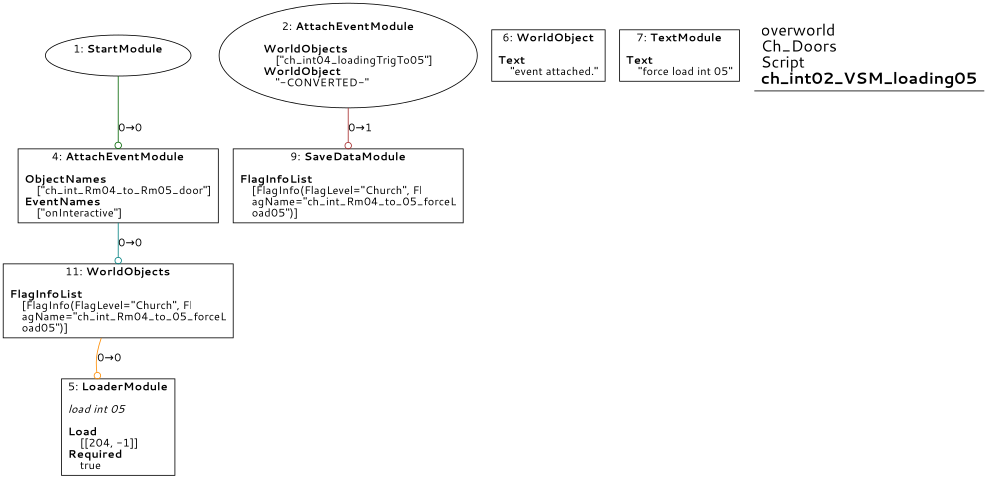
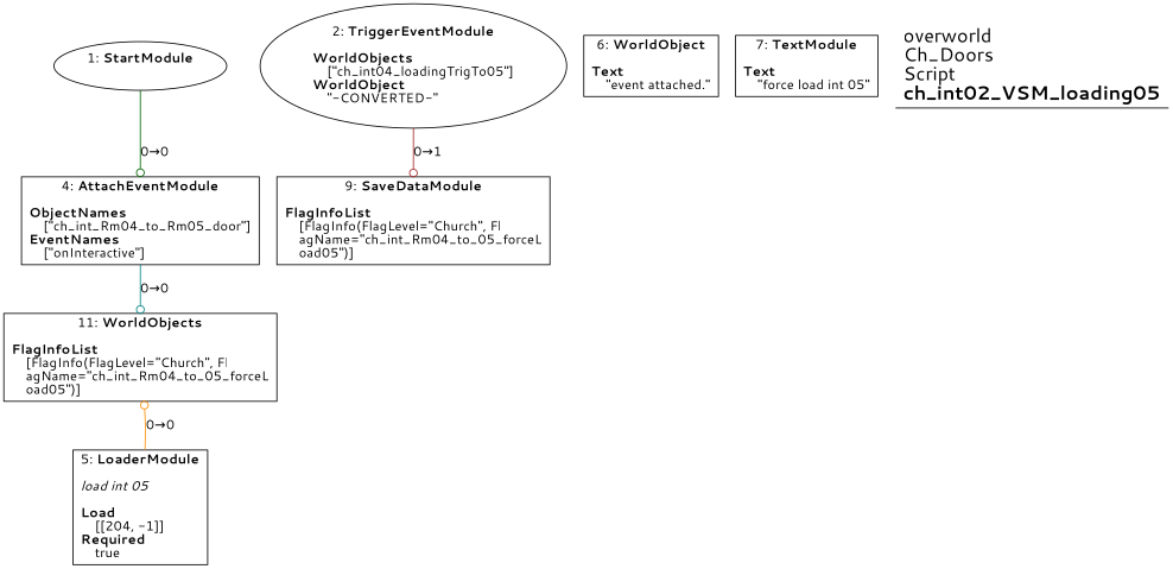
  digraph {
    fontname="Segoe UI"
    splines=spline
    node [fontname="Segoe UI" shape=box]
    edge [arrowhead=odot fontname="Segoe UI"]
    n1 [label=<1: <b>StartModule</b><br/><br/>> shape=oval]
    n2 [label=<4: <b>AttachEventModule</b><br/><br/><b>ObjectNames</b><br align="left"/>    [&quot;ch_int_Rm04_to_Rm05_door&quot;]<br align="left"/><b>EventNames</b><br align="left"/>    [&quot;onInteractive&quot;]<br align="left"/>>]
    n3 [label=<11: <b>WorldObjects</b><br/><br/><b>FlagInfoList</b><br align="left"/>    [FlagInfo(FlagLevel=&quot;Church&quot;, Fl<br align="left"/>    agName=&quot;ch_int_Rm04_to_05_forceL<br align="left"/>    oad05&quot;)]<br align="left"/>>]
    n4 [label=<5: <b>LoaderModule</b><br/><br/><i>load int 05<br align="left"/></i><br align="left"/><b>Load</b><br align="left"/>    [[204, -1]]<br align="left"/><b>Required</b><br align="left"/>    true<br align="left"/>>]
-   n5 [label=<2: <b>AttachEventModule</b><br/><br/><b>WorldObjects</b><br align="left"/>    [&quot;ch_int04_loadingTrigTo05&quot;]<br align="left"/><b>WorldObject</b><br align="left"/>    &quot;-CONVERTED-&quot;<br align="left"/>> shape=oval]
+   n5 [label=<2: <b>TriggerEventModule</b><br/><br/><b>WorldObjects</b><br align="left"/>    [&quot;ch_int04_loadingTrigTo05&quot;]<br align="left"/><b>WorldObject</b><br align="left"/>    &quot;-CONVERTED-&quot;<br align="left"/>> shape=oval]
    n6 [label=<9: <b>SaveDataModule</b><br/><br/><b>FlagInfoList</b><br align="left"/>    [FlagInfo(FlagLevel=&quot;Church&quot;, Fl<br align="left"/>    agName=&quot;ch_int_Rm04_to_05_forceL<br align="left"/>    oad05&quot;)]<br align="left"/>>]
    n7 [label=<6: <b>WorldObject</b><br/><br/><b>Text</b><br align="left"/>    &quot;event attached.&quot;<br align="left"/>>]
    n8 [label=<7: <b>TextModule</b><br/><br/><b>Text</b><br align="left"/>    &quot;force load int 05&quot;<br align="left"/>>]
    n9 [label=<<font point-size="20">overworld<br align="left"/>Ch_Doors<br align="left"/>Script<br align="left"/><b>ch_int02_VSM_loading05</b><br align="left"/></font>> shape=underline]
    n1 -> n2 [color=darkgreen label="0→0"]
    n2 -> n3 [color=teal label="0→0"]
-   n3 -> n4 [color=darkorange label="0→0"]
+   n4 -> n3 [color=darkorange label="0→0"]
    n5 -> n6 [color=brown label="0→1"]
  }
